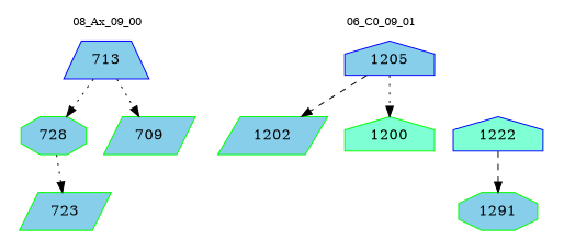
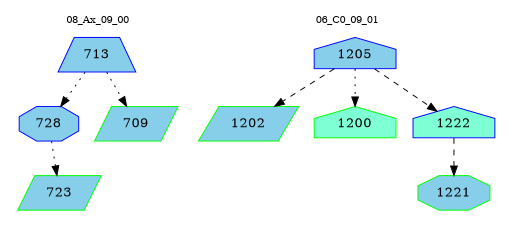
  digraph {
    node [color=green fillcolor=skyblue shape=parallelogram style=filled]
    edge [color=black style=dotted]
    n1 [color=blue label=713 shape=trapezium]
-   n2 [label=728 shape=octagon]
+   n2 [color=blue label=728 shape=octagon]
    n3 [label=709]
    n4 [label=723]
    n5 [color=blue label=1205 shape=house]
    n6 [label=1202]
    n7 [fillcolor=aquamarine label=1200 shape=house]
    n8 [color=blue fillcolor=aquamarine label=1222 shape=house]
-   n9 [label=1291 shape=octagon]
+   n9 [label=1221 shape=octagon]
    subgraph cluster_1 {
      color=white
      fontsize=10
      label="08_Ax_09_00"
      n1
      n2
      n3
      n4
    }
    subgraph cluster_2 {
      color=white
      fontsize=10
      label="06_C0_09_01"
      n5
      n6
      n7
      n8
      n9
    }
    n1 -> n2
    n1 -> n3
    n2 -> n4
    n5 -> n6 [style=dashed]
    n5 -> n7
+   n5 -> n8 [style=dashed]
    n8 -> n9 [style=dashed]
  }
